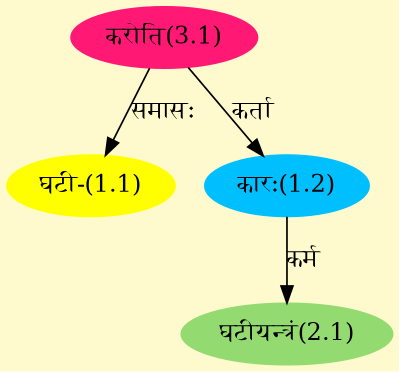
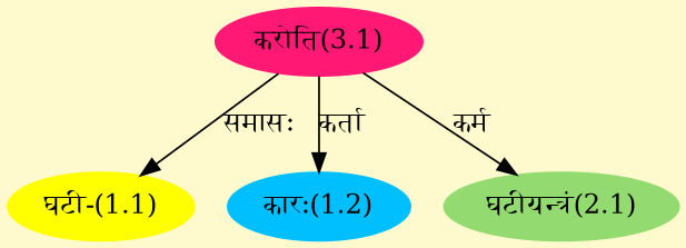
  digraph {
    bgcolor=lemonchiffon1
    compound=true
    rankdir=BT
    node [style=filled]
    edge [dir=back]
    n1 [color="#FFFF00" label="घटी-(1.1)"]
    n2 [color="#FF1975" label="करोति(3.1)"]
    n3 [color="#00BFFF" label="कारः(1.2)"]
    n4 [color="#93DB70" label="घटीयन्त्रं(2.1)"]
    n1 -> n2 [label="समासः"]
    n3 -> n2 [label="कर्ता"]
-   n4 -> n3 [label="कर्म"]
+   n4 -> n2 [label="कर्म"]
  }
